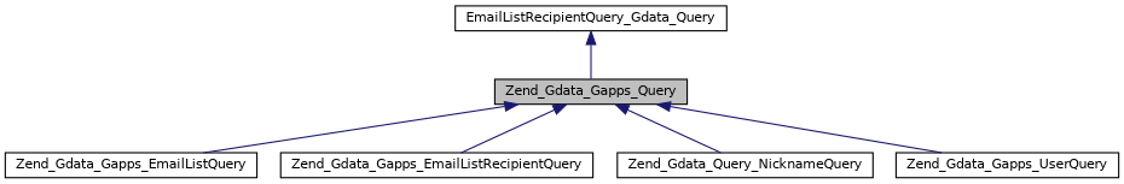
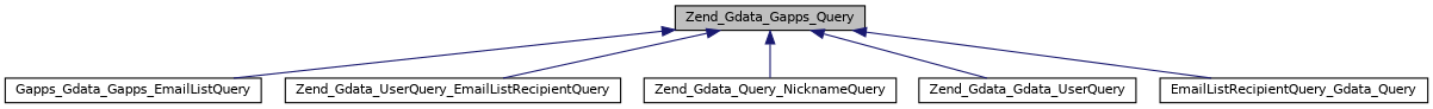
  digraph {
    rankdir=TB
    node [color=black fillcolor=white fontname=Helvetica fontsize=10 shape=record style=filled]
    edge [color=midnightblue dir=back fontname=Helvetica fontsize=10 labelfontname=Helvetica labelfontsize=10 style=solid]
    n1 [fillcolor=grey75 fontcolor=black height=0.2 label=Zend_Gdata_Gapps_Query width=0.4]
-   n2 [height=0.2 label=Zend_Gdata_Gapps_EmailListQuery width=0.4]
-   n3 [height=0.2 label=Zend_Gdata_Gapps_EmailListRecipientQuery width=0.4]
+   n2 [height=0.2 label=Gapps_Gdata_Gapps_EmailListQuery width=0.4]
+   n3 [height=0.2 label=Zend_Gdata_UserQuery_EmailListRecipientQuery width=0.4]
    n4 [height=0.2 label=Zend_Gdata_Query_NicknameQuery width=0.4]
-   n5 [height=0.2 label=Zend_Gdata_Gapps_UserQuery width=0.4]
+   n5 [height=0.2 label=Zend_Gdata_Gdata_UserQuery width=0.4]
    n6 [height=0.2 label=EmailListRecipientQuery_Gdata_Query width=0.4]
    n1 -> n2
    n1 -> n3
    n1 -> n4
    n1 -> n5
-   n6 -> n1
+   n1 -> n6
  }
